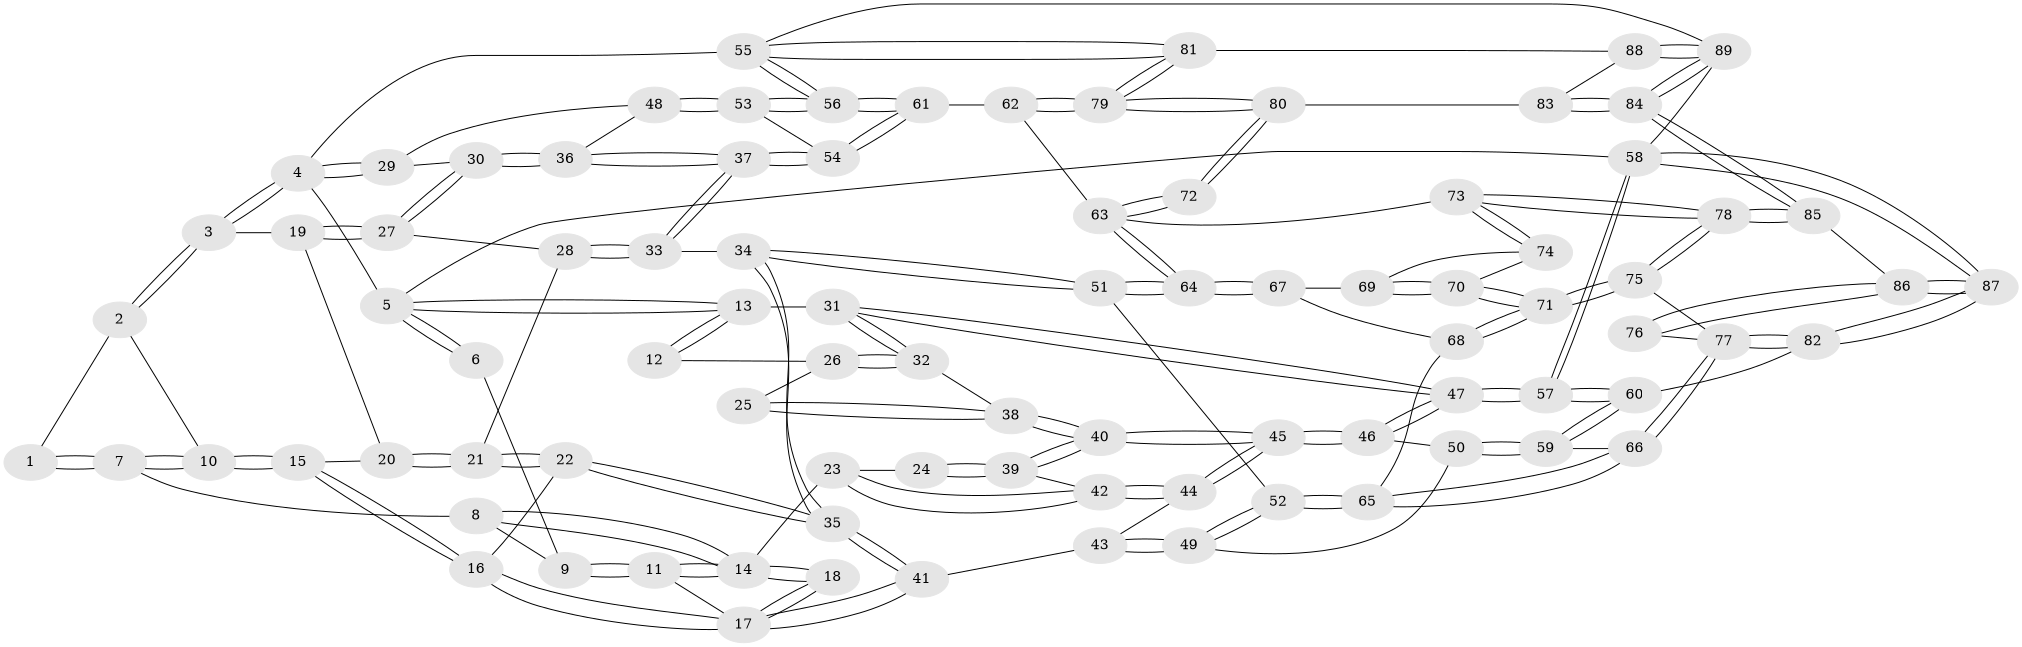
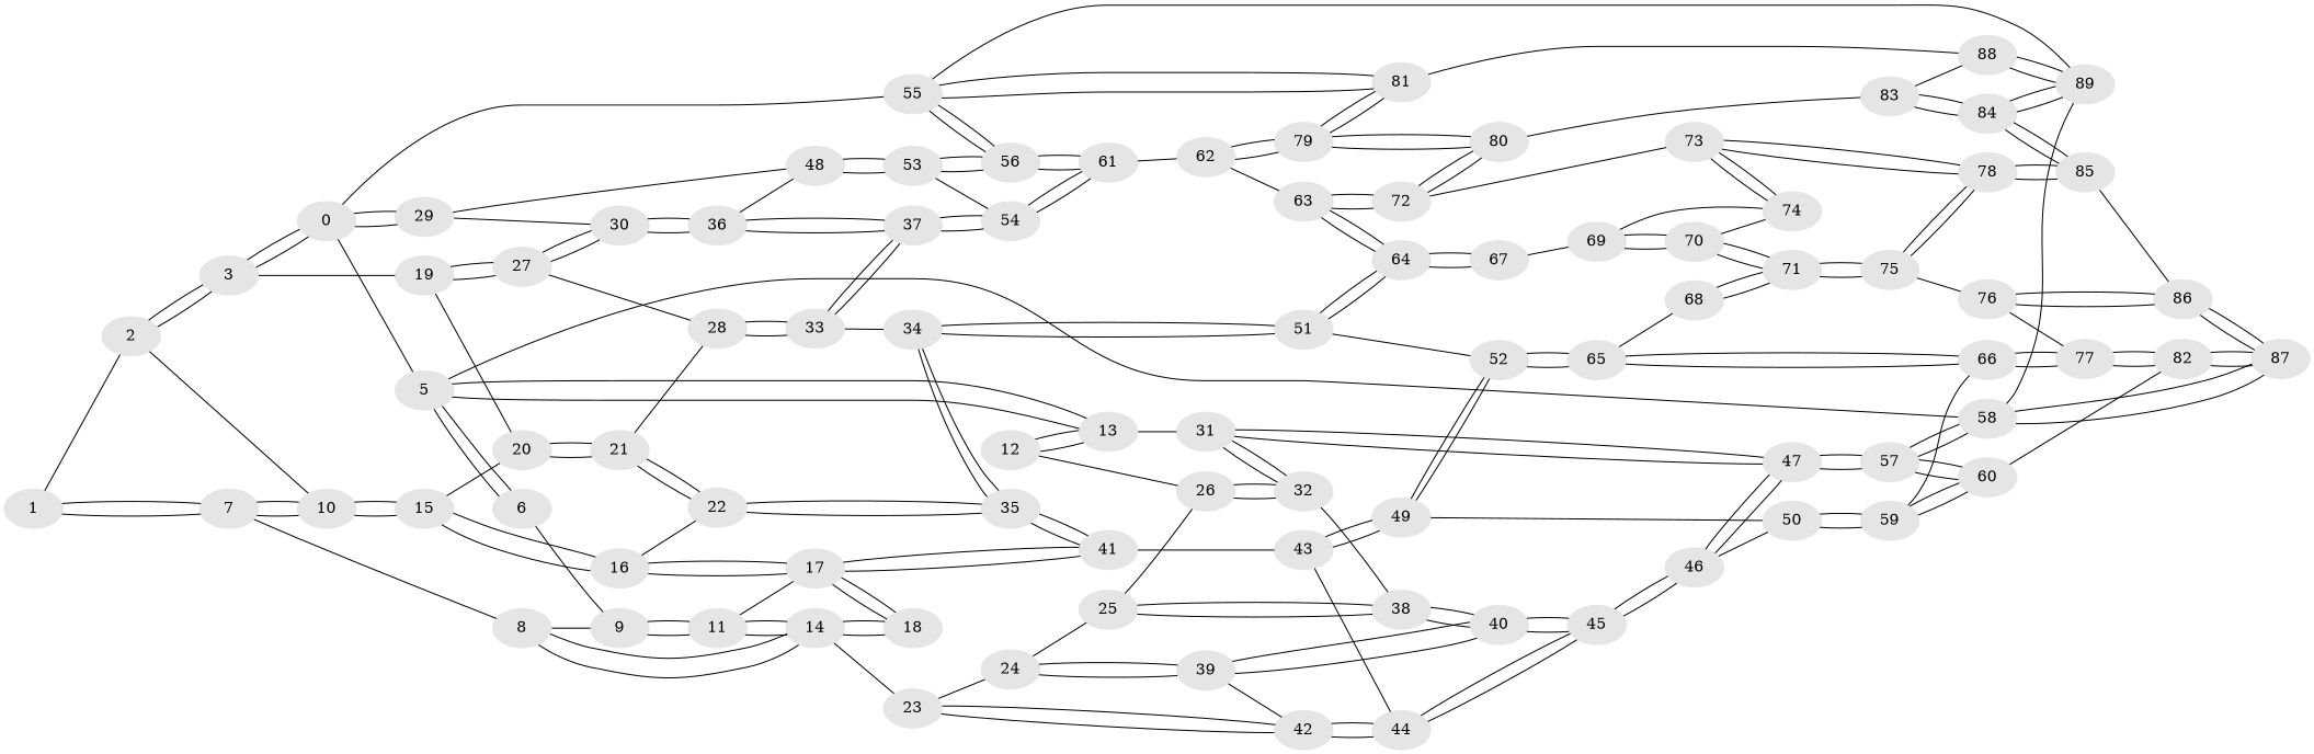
  graph {
    rankdir=LR
    node [color=gray90 style=filled]
    1
    2
    7
    3
    10
    8
-   4
+   4 [label=0]
    19
    15
    5
    29
    55
    20
    27
    6
    13
    58
    30
    48
    56
    81
    89
    9
    31
    87
    11
    14
    18
    23
    17
    16
    12
    26
    32
    47
    22
    21
    41
    35
    43
    24
    42
    28
    33
    25
    39
    44
    38
    40
    36
    34
    37
    53
    57
    51
    54
    52
    64
    61
    45
    46
    49
    50
    59
    60
    65
    66
    67
    68
    62
    88
    82
    77
    63
    79
    72
    80
    73
    69
    71
    70
    74
    75
    78
    76
    83
    85
    86
    84
    1 -- 2
    1 -- 7
    1 -- 7
    2 -- 3
    2 -- 3
    2 -- 10
    7 -- 10
    7 -- 10
    7 -- 8
    3 -- 4
    3 -- 4
    3 -- 19
    10 -- 15
    10 -- 15
    8 -- 9
    8 -- 14
    8 -- 14
    4 -- 5
    4 -- 29
    4 -- 29
    4 -- 55
    19 -- 20
    19 -- 27
    19 -- 27
    15 -- 20
    15 -- 16
    15 -- 16
    5 -- 6
    5 -- 6
    5 -- 13
    5 -- 13
    5 -- 58
    29 -- 30
    29 -- 48
    55 -- 56
    55 -- 56
    55 -- 81
    55 -- 81
    55 -- 89
    20 -- 21
    20 -- 21
    27 -- 30
    27 -- 30
    27 -- 28
    6 -- 9
    13 -- 31
    58 -- 89
    58 -- 87
    58 -- 87
    30 -- 36
    30 -- 36
    48 -- 53
    48 -- 53
    56 -- 61
    56 -- 61
    81 -- 88
    9 -- 11
    9 -- 11
    31 -- 32
    31 -- 32
    31 -- 47
    31 -- 47
    11 -- 14
    11 -- 14
    11 -- 17
    14 -- 18
    14 -- 18
    14 -- 23
    23 -- 24
    23 -- 42
    23 -- 42
    17 -- 18
    17 -- 18
    17 -- 41
    17 -- 41
    16 -- 17
    16 -- 17
    16 -- 22
    12 -- 13
    12 -- 13
    12 -- 26
    26 -- 32
    26 -- 32
    32 -- 38
    47 -- 57
    47 -- 57
    22 -- 35
    22 -- 35
    21 -- 22
    21 -- 22
    21 -- 28
    41 -- 43
    35 -- 41
    35 -- 41
    43 -- 44
    43 -- 49
    43 -- 49
+   24 -- 25
    24 -- 39
    24 -- 39
    42 -- 44
    42 -- 44
    28 -- 33
    28 -- 33
    33 -- 34
    33 -- 37
    33 -- 37
    25 -- 26
    25 -- 38
    25 -- 38
    39 -- 42
    39 -- 40
    39 -- 40
    44 -- 45
    44 -- 45
    38 -- 40
    38 -- 40
    40 -- 45
    40 -- 45
    36 -- 48
    36 -- 37
    36 -- 37
    34 -- 35
    34 -- 35
    34 -- 51
    34 -- 51
    37 -- 54
    37 -- 54
    53 -- 56
    53 -- 56
    53 -- 54
    57 -- 58
    57 -- 58
    57 -- 60
    57 -- 60
    51 -- 52
    51 -- 64
    51 -- 64
    54 -- 61
    54 -- 61
    52 -- 65
    52 -- 65
    64 -- 67
    64 -- 67
    61 -- 62
    45 -- 46
    45 -- 46
    46 -- 47
    46 -- 47
    46 -- 50
    49 -- 52
    49 -- 52
    49 -- 50
    50 -- 59
    50 -- 59
    59 -- 60
    59 -- 60
    59 -- 66
    60 -- 82
    65 -- 66
    65 -- 66
    65 -- 68
    66 -- 77
    66 -- 77
-   67 -- 68
    67 -- 69
    68 -- 71
    68 -- 71
    62 -- 63
    62 -- 79
    62 -- 79
    88 -- 89
    88 -- 89
    82 -- 87
    82 -- 87
    77 -- 82
    77 -- 82
    63 -- 64
    63 -- 64
    63 -- 72
    63 -- 72
    79 -- 81
    79 -- 81
    79 -- 80
    79 -- 80
    72 -- 80
    72 -- 80
-   63 -- 73
+   72 -- 73
    80 -- 83
    73 -- 74
    73 -- 74
    73 -- 78
    73 -- 78
    69 -- 70
    69 -- 70
    69 -- 74
    71 -- 75
    71 -- 75
    70 -- 71
    70 -- 71
    70 -- 74
    75 -- 78
    75 -- 78
-   75 -- 77
+   75 -- 76
    78 -- 85
    78 -- 85
    76 -- 77
    76 -- 86
    76 -- 86
    83 -- 88
    83 -- 84
    83 -- 84
    85 -- 86
    86 -- 87
    86 -- 87
    84 -- 89
    84 -- 89
    84 -- 85
    84 -- 85
  }
